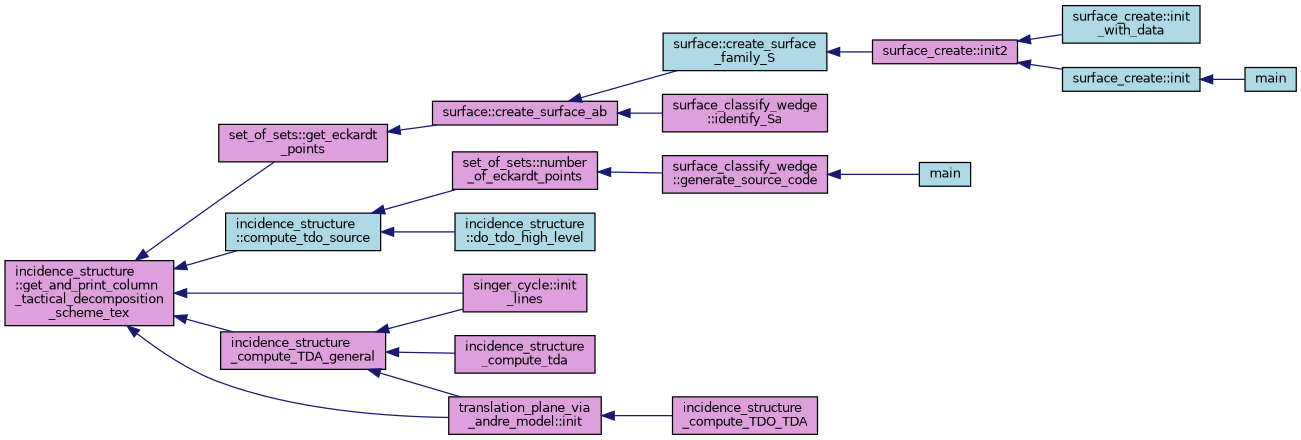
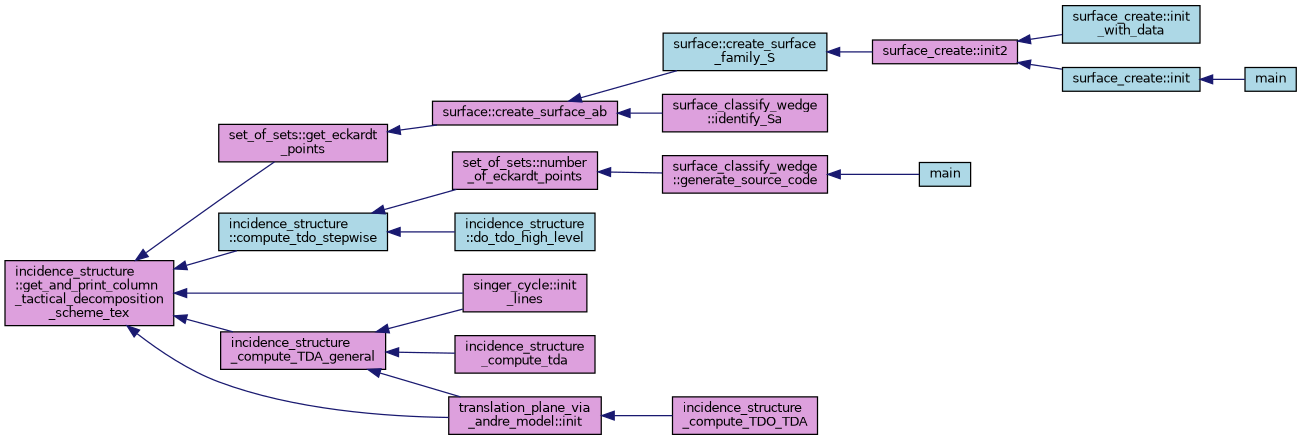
  digraph {
    rankdir=LR
    node [color=black fillcolor=plum fontname=Helvetica fontsize=10 shape=record style=filled]
    edge [color=midnightblue dir=back fontname=Helvetica fontsize=10 labelfontname=Helvetica labelfontsize=10 style=solid]
    n1 [fontcolor=black height=0.2 label="incidence_structure\l::get_and_print_column\l_tactical_decomposition\l_scheme_tex" width=0.4]
    n2 [height=0.2 label="set_of_sets::get_eckardt\l_points" width=0.4]
-   n3 [fillcolor=lightblue height=0.2 label="incidence_structure\l::compute_tdo_source" width=0.4]
+   n3 [fillcolor=lightblue height=0.2 label="incidence_structure\l::compute_tdo_stepwise" width=0.4]
    n4 [height=0.2 label="incidence_structure\l_compute_TDA_general" width=0.4]
    n5 [height=0.2 label="singer_cycle::init\l_lines" width=0.4]
    n6 [height=0.2 label="translation_plane_via\l_andre_model::init" width=0.4]
    n7 [height=0.2 label="surface::create_surface_ab" width=0.4]
    n8 [height=0.2 label="set_of_sets::number\l_of_eckardt_points" width=0.4]
    n9 [fillcolor=lightblue height=0.2 label="incidence_structure\l::do_tdo_high_level" width=0.4]
    n10 [height=0.2 label="incidence_structure\l_compute_tda" width=0.4]
    n11 [height=0.2 label="incidence_structure\l_compute_TDO_TDA" width=0.4]
    n12 [height=0.2 label="surface_classify_wedge\l::generate_source_code" width=0.4]
    n13 [fillcolor=lightblue height=0.2 label="surface::create_surface\l_family_S" width=0.4]
    n14 [height=0.2 label="surface_classify_wedge\l::identify_Sa" width=0.4]
    n15 [fillcolor=lightblue height=0.2 label=main width=0.4]
    n16 [height=0.2 label="surface_create::init2" width=0.4]
    n17 [fillcolor=lightblue height=0.2 label="surface_create::init\l_with_data" width=0.4]
    n18 [fillcolor=lightblue height=0.2 label="surface_create::init" width=0.4]
    n19 [fillcolor=lightblue height=0.2 label=main width=0.4]
    n1 -> n2
    n1 -> n3
    n1 -> n4
    n1 -> n5
    n1 -> n6
    n2 -> n7
    n3 -> n8
    n3 -> n9
    n4 -> n5
    n4 -> n6
    n4 -> n10
    n6 -> n11
    n7 -> n13
    n7 -> n14
    n8 -> n12
    n12 -> n15
    n13 -> n16
    n16 -> n17
    n16 -> n18
    n18 -> n19
  }
